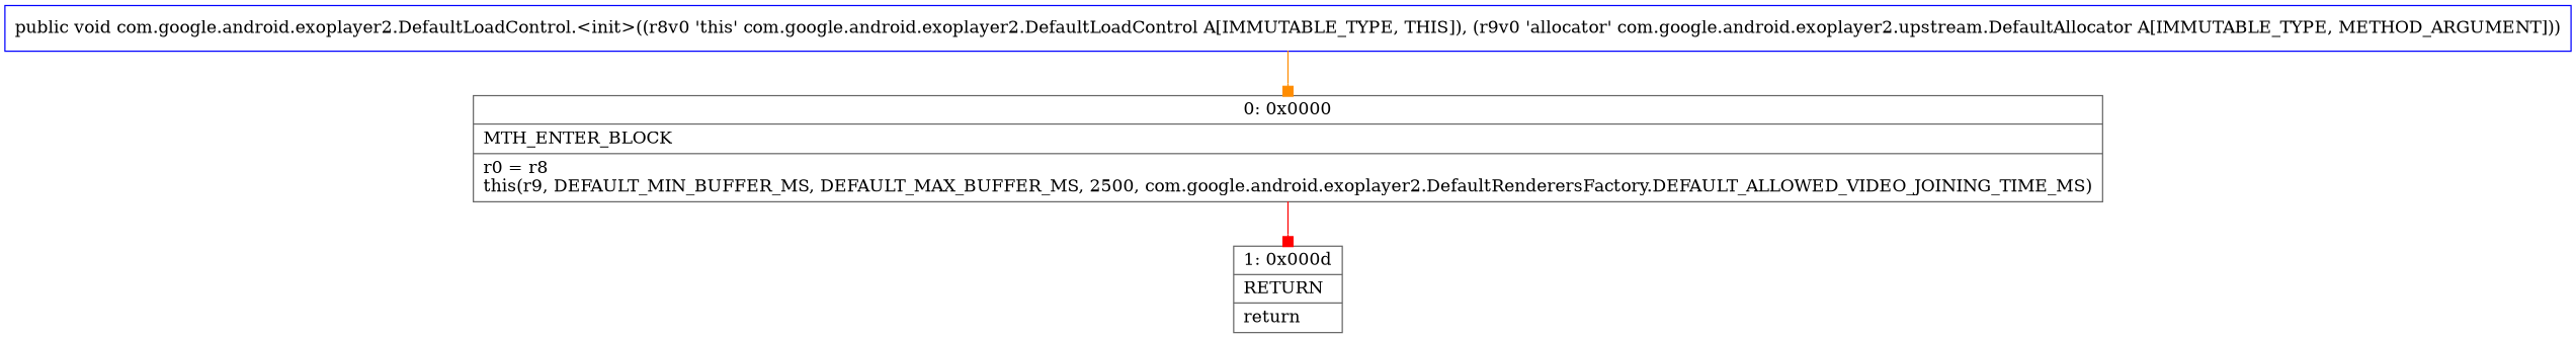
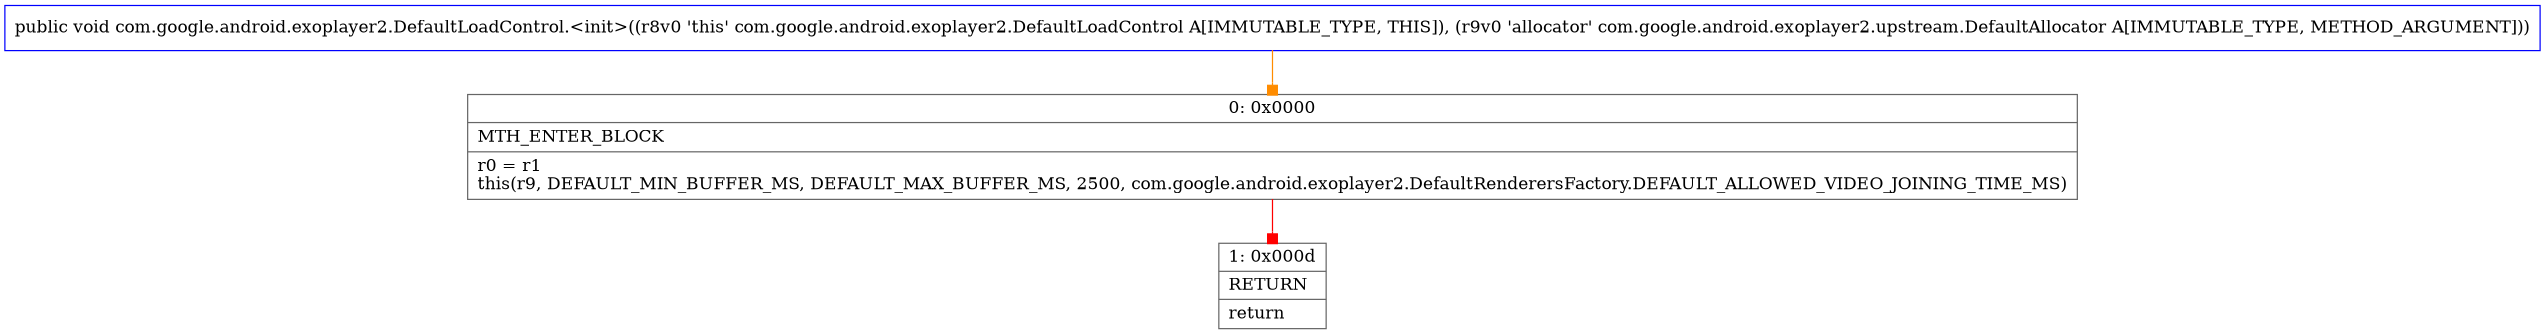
  digraph {
    node [shape=record color=gray40]
    edge [arrowhead=box]
-   n1 [label="{0\:\ 0x0000|MTH_ENTER_BLOCK\l|r0 = r8\lthis(r9, DEFAULT_MIN_BUFFER_MS, DEFAULT_MAX_BUFFER_MS, 2500, com.google.android.exoplayer2.DefaultRenderersFactory.DEFAULT_ALLOWED_VIDEO_JOINING_TIME_MS)\l}"]
+   n1 [label="{0\:\ 0x0000|MTH_ENTER_BLOCK\l|r0 = r1\lthis(r9, DEFAULT_MIN_BUFFER_MS, DEFAULT_MAX_BUFFER_MS, 2500, com.google.android.exoplayer2.DefaultRenderersFactory.DEFAULT_ALLOWED_VIDEO_JOINING_TIME_MS)\l}"]
    n2 [label="{1\:\ 0x000d|RETURN\l|return\l}"]
    n3 [label="{public void com.google.android.exoplayer2.DefaultLoadControl.\<init\>((r8v0 'this' com.google.android.exoplayer2.DefaultLoadControl A[IMMUTABLE_TYPE, THIS]), (r9v0 'allocator' com.google.android.exoplayer2.upstream.DefaultAllocator A[IMMUTABLE_TYPE, METHOD_ARGUMENT])) }" color=blue]
    n1 -> n2 [color=red]
    n3 -> n1 [color=darkorange]
  }
